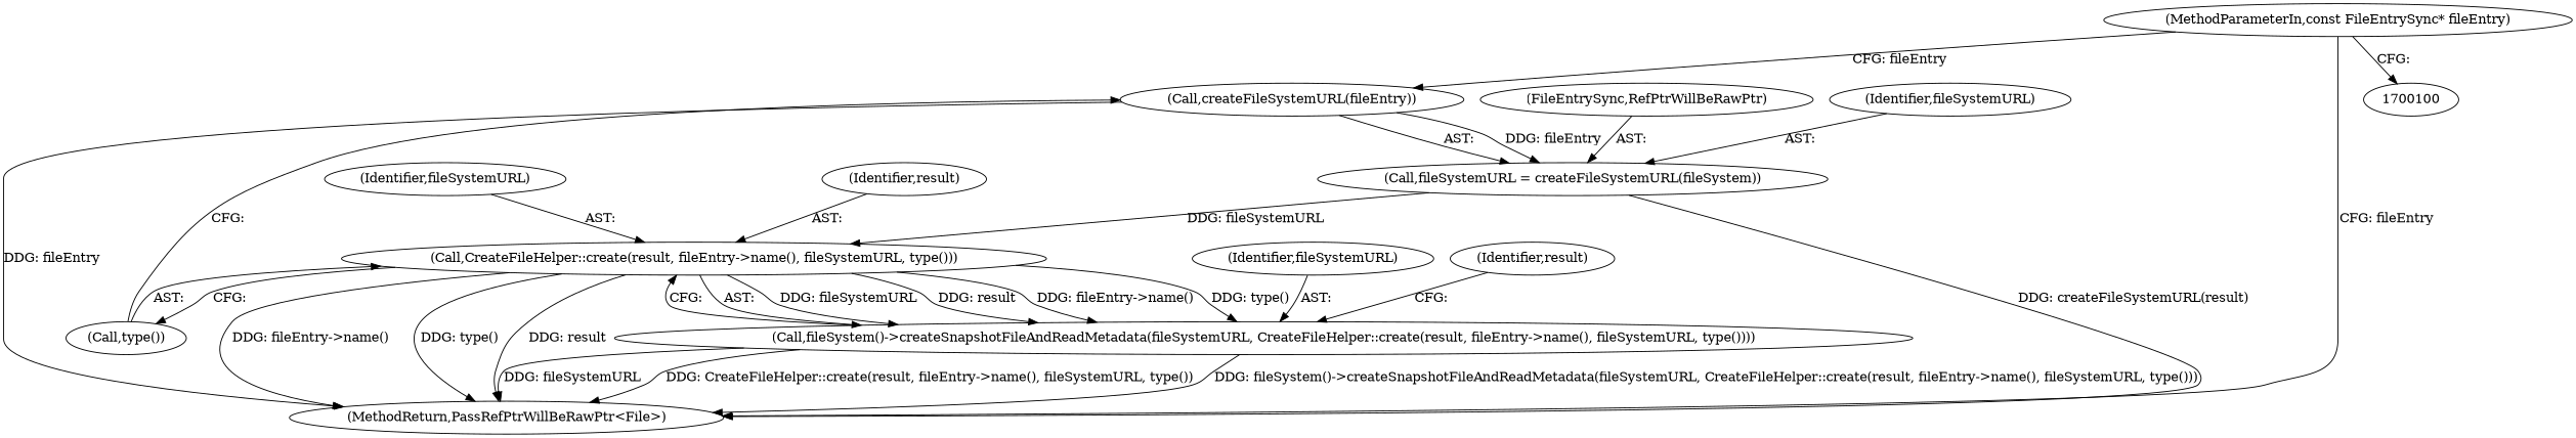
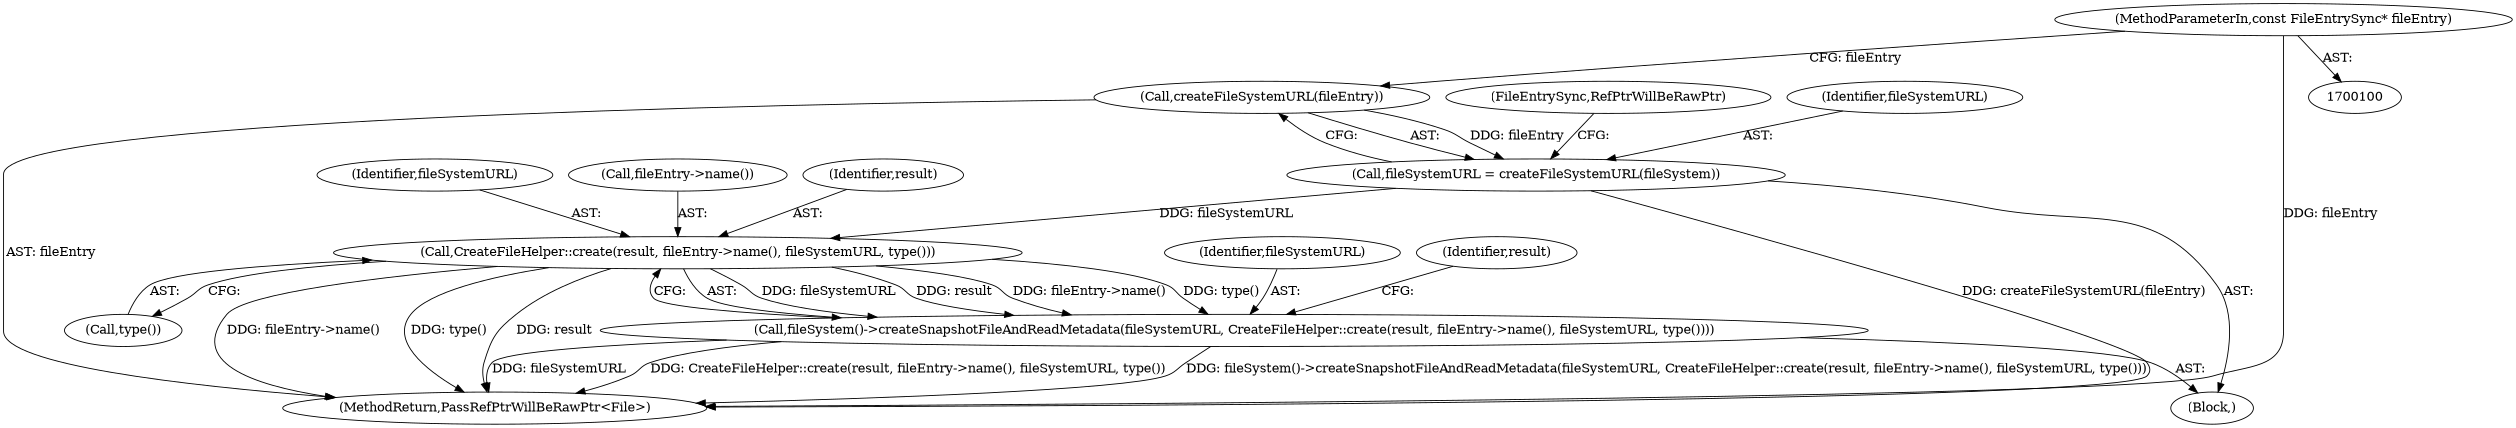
  digraph {
    n1 [label="(Call,createFileSystemURL(fileEntry))"]
    n2 [label="(Call,fileSystemURL = createFileSystemURL(fileSystem))"]
    n3 [label="(MethodReturn,PassRefPtrWillBeRawPtr<File>)"]
    n4 [label="(Call,CreateFileHelper::create(result, fileEntry->name(), fileSystemURL, type()))"]
+   n5 [label="(Block,)"]
    n6 [label="(MethodParameterIn,const FileEntrySync* fileEntry)"]
    n7 [label=1700100]
    n8 [label="(Call,fileSystem()->createSnapshotFileAndReadMetadata(fileSystemURL, CreateFileHelper::create(result, fileEntry->name(), fileSystemURL, type())))"]
    n9 [label="(Call,type())"]
    n10 [label="(Identifier,fileSystemURL)"]
    n11 [label="(FileEntrySync,RefPtrWillBeRawPtr)"]
+   n12 [label="(Call,fileEntry->name())"]
    n13 [label="(Identifier,fileSystemURL)"]
    n14 [label="(Identifier,fileSystemURL)"]
    n15 [label="(Identifier,result)"]
    n16 [label="(Identifier,result)"]
    n1 -> n2 [label="AST: "]
    n1 -> n2 [label="DDG: fileEntry"]
-   n1 -> n3 [label="DDG: fileEntry"]
-   n9 -> n1 [label="CFG: "]
-   n2 -> n3 [label="DDG: createFileSystemURL(result)"]
+   n1 -> n3 [label="AST: fileEntry"]
+   n2 -> n1 [label="CFG: "]
+   n2 -> n3 [label="DDG: createFileSystemURL(fileEntry)"]
    n2 -> n4 [label="DDG: fileSystemURL"]
+   n2 -> n5 [label="AST: "]
    n4 -> n3 [label="DDG: result"]
    n4 -> n3 [label="DDG: fileEntry->name()"]
    n4 -> n3 [label="DDG: type()"]
    n4 -> n8 [label="AST: "]
    n4 -> n8 [label="DDG: fileSystemURL"]
    n4 -> n8 [label="DDG: result"]
    n4 -> n8 [label="DDG: fileEntry->name()"]
    n4 -> n8 [label="DDG: type()"]
    n4 -> n9 [label="CFG: "]
    n6 -> n1 [label="CFG: fileEntry"]
-   n6 -> n3 [label="CFG: fileEntry"]
-   n6 -> n7 [label="CFG: "]
+   n6 -> n3 [label="DDG: fileEntry"]
+   n6 -> n7 [label="AST: "]
    n8 -> n3 [label="DDG: CreateFileHelper::create(result, fileEntry->name(), fileSystemURL, type())"]
    n8 -> n3 [label="DDG: fileSystem()->createSnapshotFileAndReadMetadata(fileSystemURL, CreateFileHelper::create(result, fileEntry->name(), fileSystemURL, type()))"]
    n8 -> n3 [label="DDG: fileSystemURL"]
    n8 -> n4 [label="CFG: "]
+   n8 -> n5 [label="AST: "]
    n9 -> n4 [label="AST: "]
    n10 -> n4 [label="AST: "]
-   n11 -> n2 [label="AST: "]
+   n11 -> n2 [label="CFG: "]
+   n12 -> n4 [label="AST: "]
    n13 -> n2 [label="AST: "]
    n14 -> n8 [label="AST: "]
    n15 -> n4 [label="AST: "]
    n16 -> n8 [label="CFG: "]
  }
